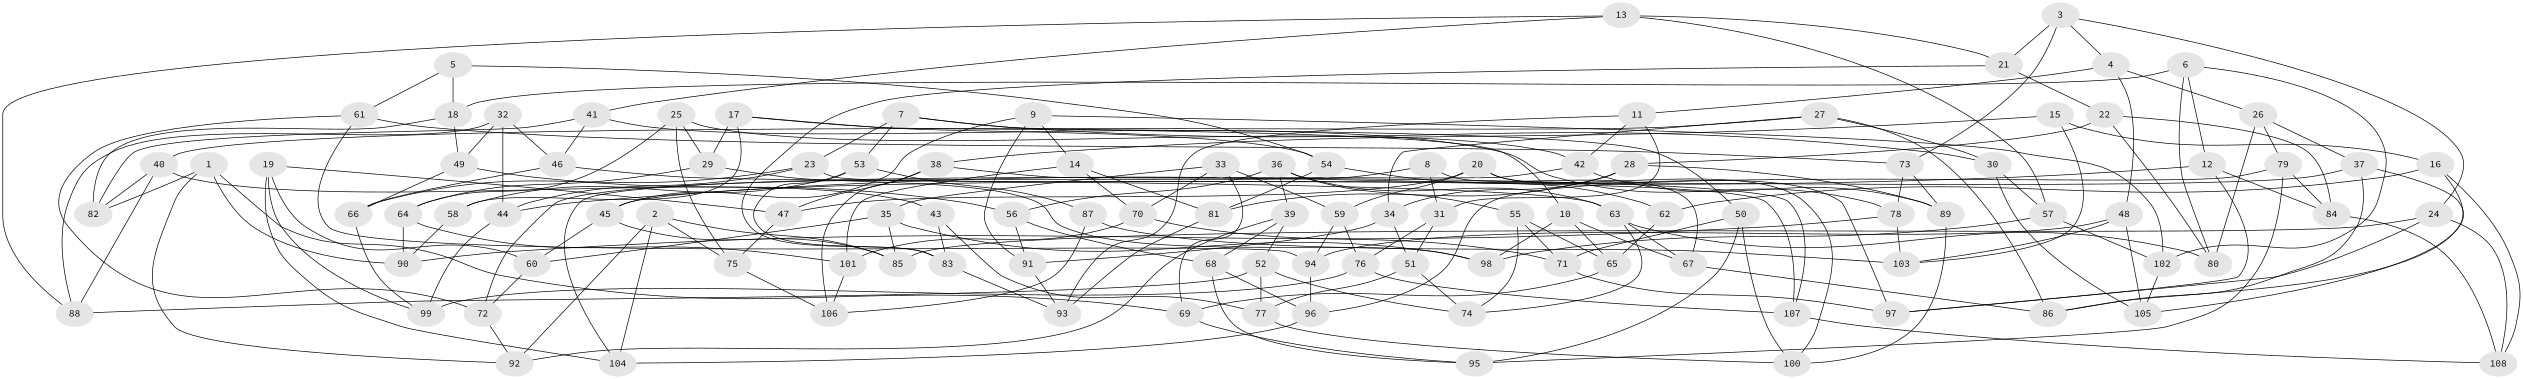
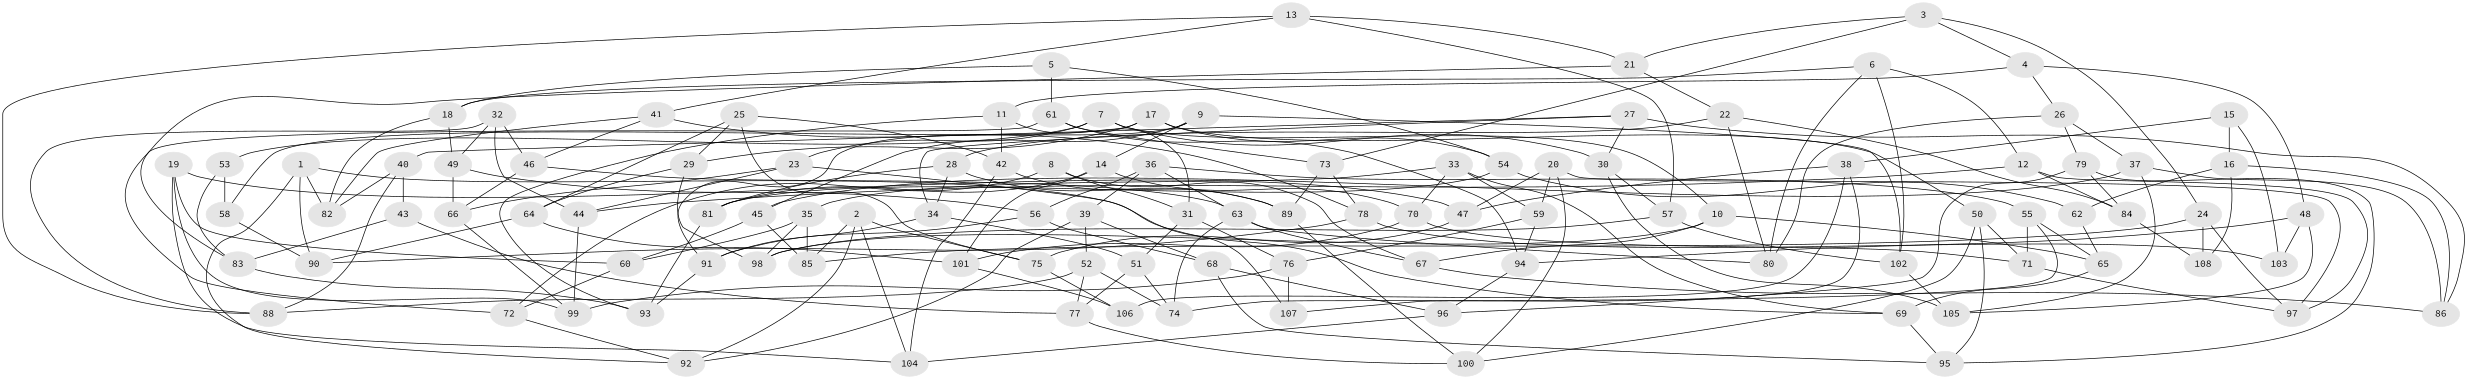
  graph {
    fontname="Source Code Pro"
    node [color=gray90 fontname="Source Code Pro" style=filled]
    edge [fontname="Source Code Pro"]
    1
    69
    82
    90
    92
    95
    2
    75
    85
    104
    106
    3
    4
    21
    24
    73
    11
    26
    48
    22
    83
    97
    108
    89
    78
    31
    42
    93
    80
    37
    79
    103
    105
    94
    5
    18
    54
    61
    49
    43
    77
    81
    62
    72
    6
    12
    102
    44
    84
    7
    10
    23
    30
    53
    67
    65
    98
    66
    107
    57
-   87
    58
    8
    51
    76
    86
    9
    14
    45
    91
    70
    101
    60
    99
    13
    41
    88
    46
    71
    15
    16
    38
    47
    17
    29
    50
    64
    100
    56
    19
    20
    59
    28
    34
    25
    96
    27
    40
    74
    32
    63
    33
    35
    36
    39
    55
    52
    68
    1 -- 69
    1 -- 82
    1 -- 90
    1 -- 92
    69 -- 95
    2 -- 92
    2 -- 75
    2 -- 85
    2 -- 104
    75 -- 106
    3 -- 4
    3 -- 21
    3 -- 24
    3 -- 73
    4 -- 11
    4 -- 26
    4 -- 48
    21 -- 22
    21 -- 83
    24 -- 85
    24 -- 97
    24 -- 108
    73 -- 89
    73 -- 78
    11 -- 31
    11 -- 42
    11 -- 93
    26 -- 80
    26 -- 37
    26 -- 79
    48 -- 103
    48 -- 105
    48 -- 94
    22 -- 80
    22 -- 84
    22 -- 28
    83 -- 93
    89 -- 100
    78 -- 90
    78 -- 103
    31 -- 51
    31 -- 76
    42 -- 104
    42 -- 89
    37 -- 105
    37 -- 86
    37 -- 45
    79 -- 95
    79 -- 84
    79 -- 96
    94 -- 96
    5 -- 18
    5 -- 54
    5 -- 61
    18 -- 82
    18 -- 49
    54 -- 81
    54 -- 62
    61 -- 73
    61 -- 94
    61 -- 72
    49 -- 66
    49 -- 56
    43 -- 83
    43 -- 77
    77 -- 100
    81 -- 93
    62 -- 65
    72 -- 92
    6 -- 80
    6 -- 18
    6 -- 12
    6 -- 102
    12 -- 97
    12 -- 44
    12 -- 84
    102 -- 105
    44 -- 99
    84 -- 108
    7 -- 10
    7 -- 23
    7 -- 30
    7 -- 53
    10 -- 67
    10 -- 65
    10 -- 98
    23 -- 44
    23 -- 66
    23 -- 107
    30 -- 105
    30 -- 57
    53 -- 83
-   53 -- 87
    53 -- 58
    67 -- 86
    65 -- 69
    66 -- 99
-   107 -- 108
    57 -- 102
    57 -- 98
-   87 -- 106
-   87 -- 103
    58 -- 90
    8 -- 31
    8 -- 72
    8 -- 67
    51 -- 77
    51 -- 74
    76 -- 107
    76 -- 99
    9 -- 102
    9 -- 14
    9 -- 45
    9 -- 91
    14 -- 81
    14 -- 70
    14 -- 101
    45 -- 85
    45 -- 60
    91 -- 93
    70 -- 101
    70 -- 71
    101 -- 106
    60 -- 72
    13 -- 21
    13 -- 57
    13 -- 41
    13 -- 88
    41 -- 82
    41 -- 78
    41 -- 46
    46 -- 66
    46 -- 63
    71 -- 97
    15 -- 103
    15 -- 16
    15 -- 38
    16 -- 108
    16 -- 62
    16 -- 86
    38 -- 106
    38 -- 107
    38 -- 47
    47 -- 75
    17 -- 54
    17 -- 58
    17 -- 29
    17 -- 50
    29 -- 98
    29 -- 64
    50 -- 95
    50 -- 71
    50 -- 100
    64 -- 90
    64 -- 101
    56 -- 91
    56 -- 68
    19 -- 104
    19 -- 60
    19 -- 99
    19 -- 47
    20 -- 97
    20 -- 47
    20 -- 100
    20 -- 59
    59 -- 94
    59 -- 76
    28 -- 89
    28 -- 81
    28 -- 34
    34 -- 51
    34 -- 91
    25 -- 75
    25 -- 42
    25 -- 29
    25 -- 64
    96 -- 104
    27 -- 30
    27 -- 86
    27 -- 34
    27 -- 40
    40 -- 82
    40 -- 43
    40 -- 88
    32 -- 49
    32 -- 44
    32 -- 88
    32 -- 46
    63 -- 80
    63 -- 67
    63 -- 74
    33 -- 69
    33 -- 70
    33 -- 59
    33 -- 35
    35 -- 85
    35 -- 98
    35 -- 60
    36 -- 56
    36 -- 63
    36 -- 39
    36 -- 55
    39 -- 92
    39 -- 52
    39 -- 68
    55 -- 65
    55 -- 71
    55 -- 74
    52 -- 77
    52 -- 88
    52 -- 74
    68 -- 95
    68 -- 96
  }
